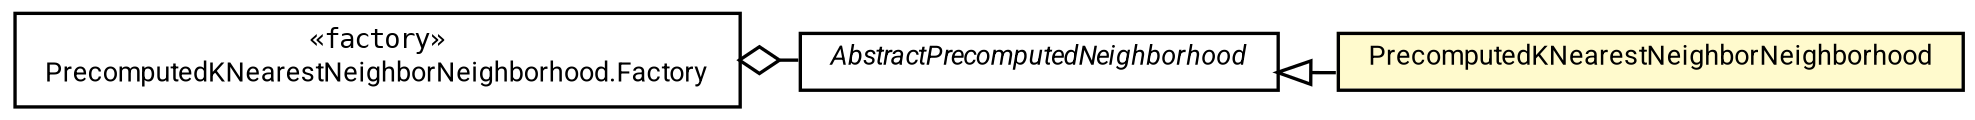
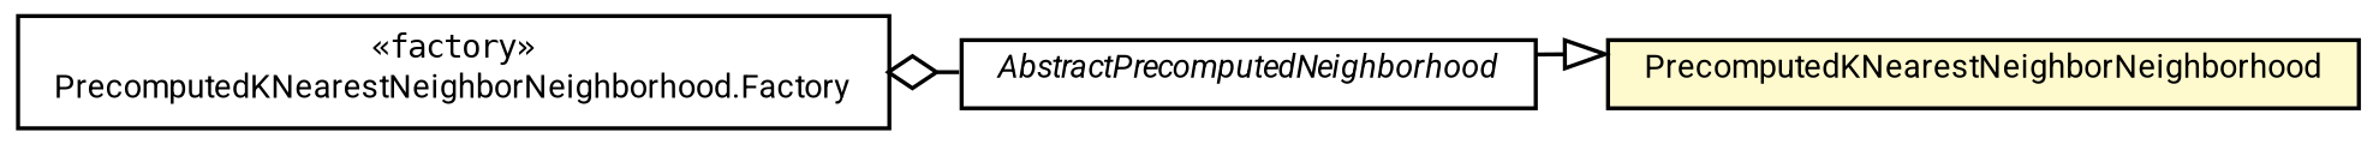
  digraph {
    fontname="DejaVu Sans Mono"
    nodesep=0.15
    rankdir=LR
    ranksep=0.25
    node [fontcolor=black fontname="DejaVu Sans Mono" fontsize=8 margin=0 shape=plaintext]
    edge [color=black dir=back fontname="DejaVu Sans Mono" fontsize=7 labelfontname=Roboto labelfontsize=7]
    n1 [height=0 label=<<table title="de.lmu.ifi.dbs.elki.algorithm.outlier.spatial.neighborhood.AbstractPrecomputedNeighborhood" border="0" cellborder="1" cellspacing="0" cellpadding="2" href="AbstractPrecomputedNeighborhood.html" target="_parent"> 		<tr><td><table border="0" cellspacing="0" cellpadding="1"> 		<tr><td align="center" balign="center"> <font face="Roboto"><i>AbstractPrecomputedNeighborhood</i></font> </td></tr> 		</table></td></tr> 		</table>> width=0]
    n2 [height=0 label=<<table title="de.lmu.ifi.dbs.elki.algorithm.outlier.spatial.neighborhood.PrecomputedKNearestNeighborNeighborhood" border="0" cellborder="1" cellspacing="0" cellpadding="2" bgcolor="lemonChiffon" href="PrecomputedKNearestNeighborNeighborhood.html" target="_parent"> 		<tr><td><table border="0" cellspacing="0" cellpadding="1"> 		<tr><td align="center" balign="center"> <font face="Roboto">PrecomputedKNearestNeighborNeighborhood</font> </td></tr> 		</table></td></tr> 		</table>> width=0]
    n3 [height=0 label=<<table title="de.lmu.ifi.dbs.elki.algorithm.outlier.spatial.neighborhood.PrecomputedKNearestNeighborNeighborhood.Factory" border="0" cellborder="1" cellspacing="0" cellpadding="2" href="PrecomputedKNearestNeighborNeighborhood.Factory.html" target="_parent"> 		<tr><td><table border="0" cellspacing="0" cellpadding="1"> 		<tr><td align="center" balign="center"> &#171;factory&#187; </td></tr> 		<tr><td align="center" balign="center"> <font face="Roboto">PrecomputedKNearestNeighborNeighborhood.Factory</font> </td></tr> 		</table></td></tr> 		</table>> width=0]
-   n1 -> n2 [arrowtail=empty weight=10]
+   n2 -> n1 [arrowtail=empty weight=10]
    n3 -> n1 [arrowhead=none arrowtail=ediamond weight=4]
  }
